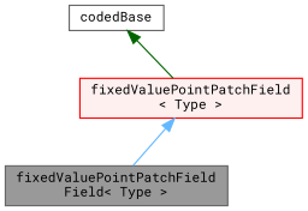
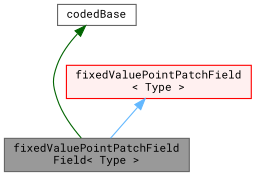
  digraph {
    fontname="Roboto Mono"
    node [color=gray40 fontname="Roboto Mono" fontsize=10 shape=box style=filled]
    edge [dir=back fontname="Roboto Mono" fontsize=10 labelfontname=Helvetica labelfontsize=10 style=solid]
    n1 [fillcolor=grey60 fontcolor=black height=0.2 label="fixedValuePointPatchField\lField\< Type \>" width=0.4]
    n2 [color=red fillcolor="#FFF0F0" height=0.2 label="fixedValuePointPatchField\l\< Type \>" width=0.4]
    n3 [fillcolor=white height=0.2 label=codedBase width=0.4]
    n2 -> n1 [color=steelblue1]
-   n3 -> n2 [color=darkgreen]
+   n3 -> n1 [color=darkgreen]
  }
